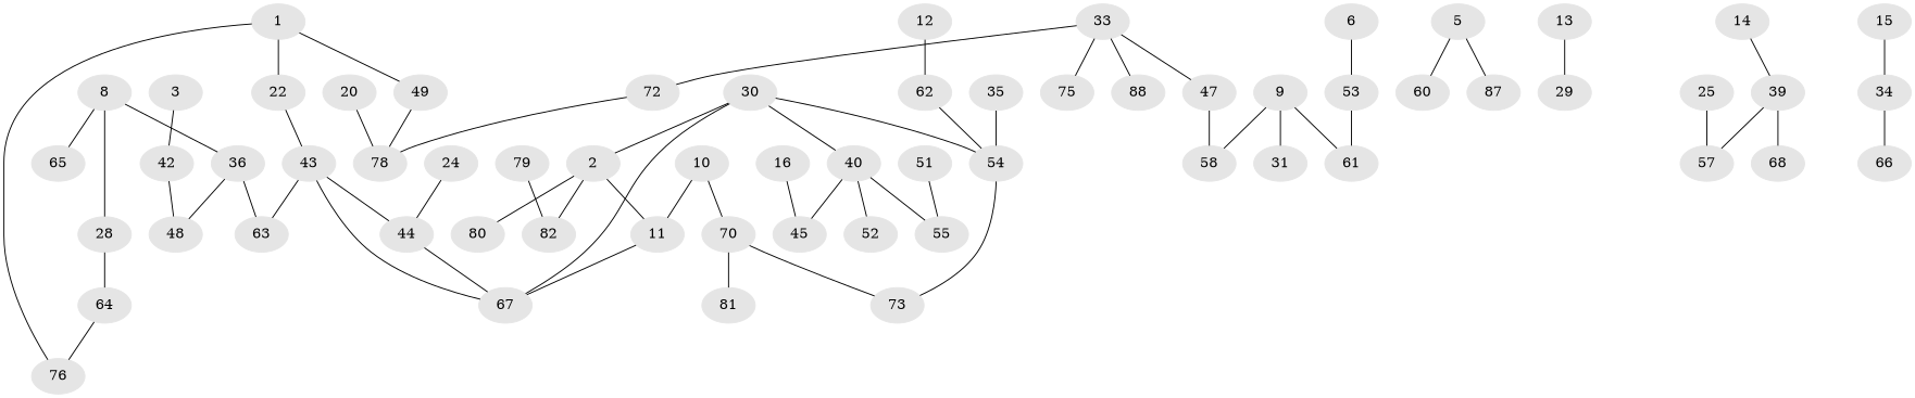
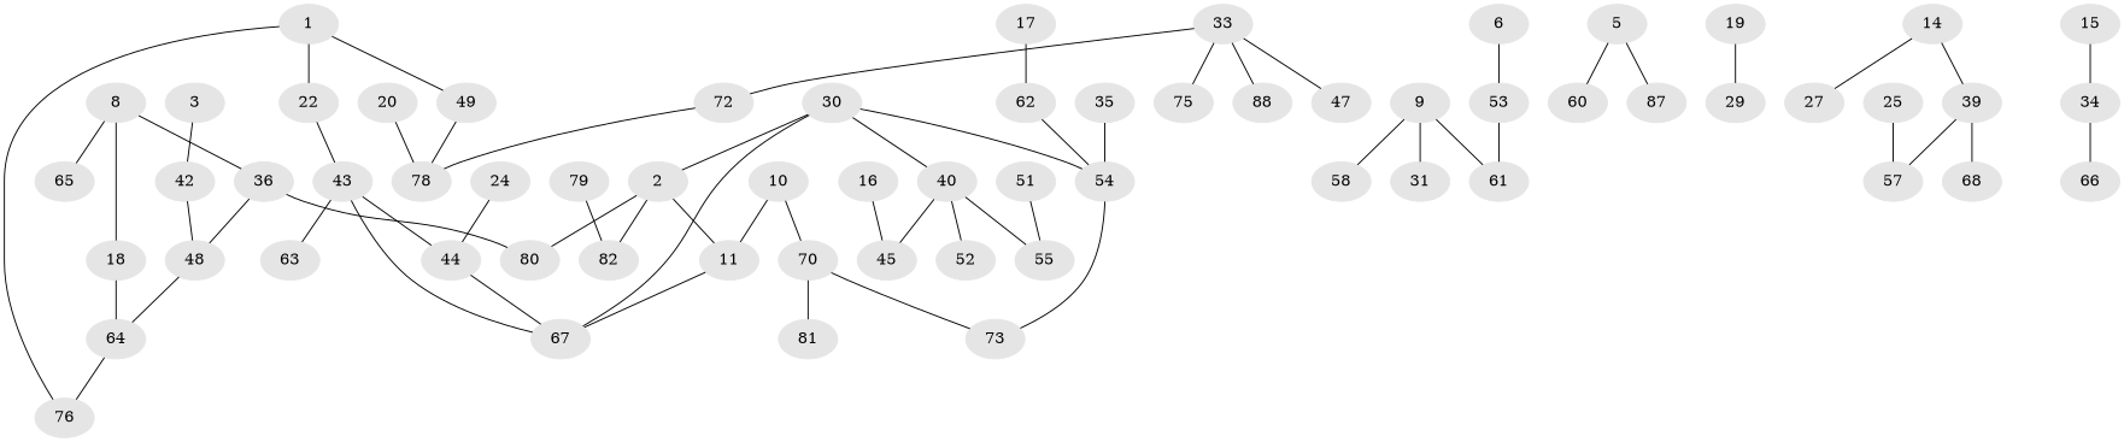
  graph {
    node [color=gray90 style=filled]
    edge [weight=1.0]
    1
    22
    49
    76
    43
    78
    64
    2
    11
    80
    82
    67
    3
    42
    48
    5
    60
    n18 [label=87]
    n19 [label=53]
    6
    61
    8
-   18 [label=28]
+   18
    65
    36
    9
    31
    58
    10
    70
    73
    81
-   12
+   12 [label=17]
    62
    54
-   13
+   13 [label=19]
    29
    14
+   27
    39
    57
    68
    15
    34
    66
    n46 [label=16]
    45
    20
    44
    63
    24
    25
    30
    40
    52
    55
    79
    n58 [label=88]
    33
    47
    72
    75
    35
    51
    1 -- 22
    1 -- 49
    1 -- 76
    22 -- 43
    49 -- 78
    43 -- 67
    43 -- 44
    43 -- 63
    64 -- 76
    2 -- 11
    2 -- 80
    2 -- 82
    11 -- 67
    3 -- 42
    42 -- 48
+   48 -- 64
    5 -- 60
    5 -- n18
    n19 -- 61
    6 -- n19
    8 -- 18
    8 -- 65
    8 -- 36
    18 -- 64
-   36 -- 63
+   36 -- 80
    36 -- 48
    9 -- 61
    9 -- 31
    9 -- 58
    10 -- 11 [weight=2.0]
    10 -- 70
    70 -- 73
    70 -- 81
    12 -- 62
    62 -- 54
    54 -- 73
    13 -- 29
+   14 -- 27
    14 -- 39
    39 -- 57
    39 -- 68
    15 -- 34
    34 -- 66
    n46 -- 45
    20 -- 78
    44 -- 67
    24 -- 44
    25 -- 57
    30 -- 2
    30 -- 67
    30 -- 54
    30 -- 40
    40 -- 45
    40 -- 52
    40 -- 55
    79 -- 82
    33 -- n58
    33 -- 47
    33 -- 72
    33 -- 75
-   47 -- 58
    72 -- 78
    35 -- 54
    51 -- 55
  }
